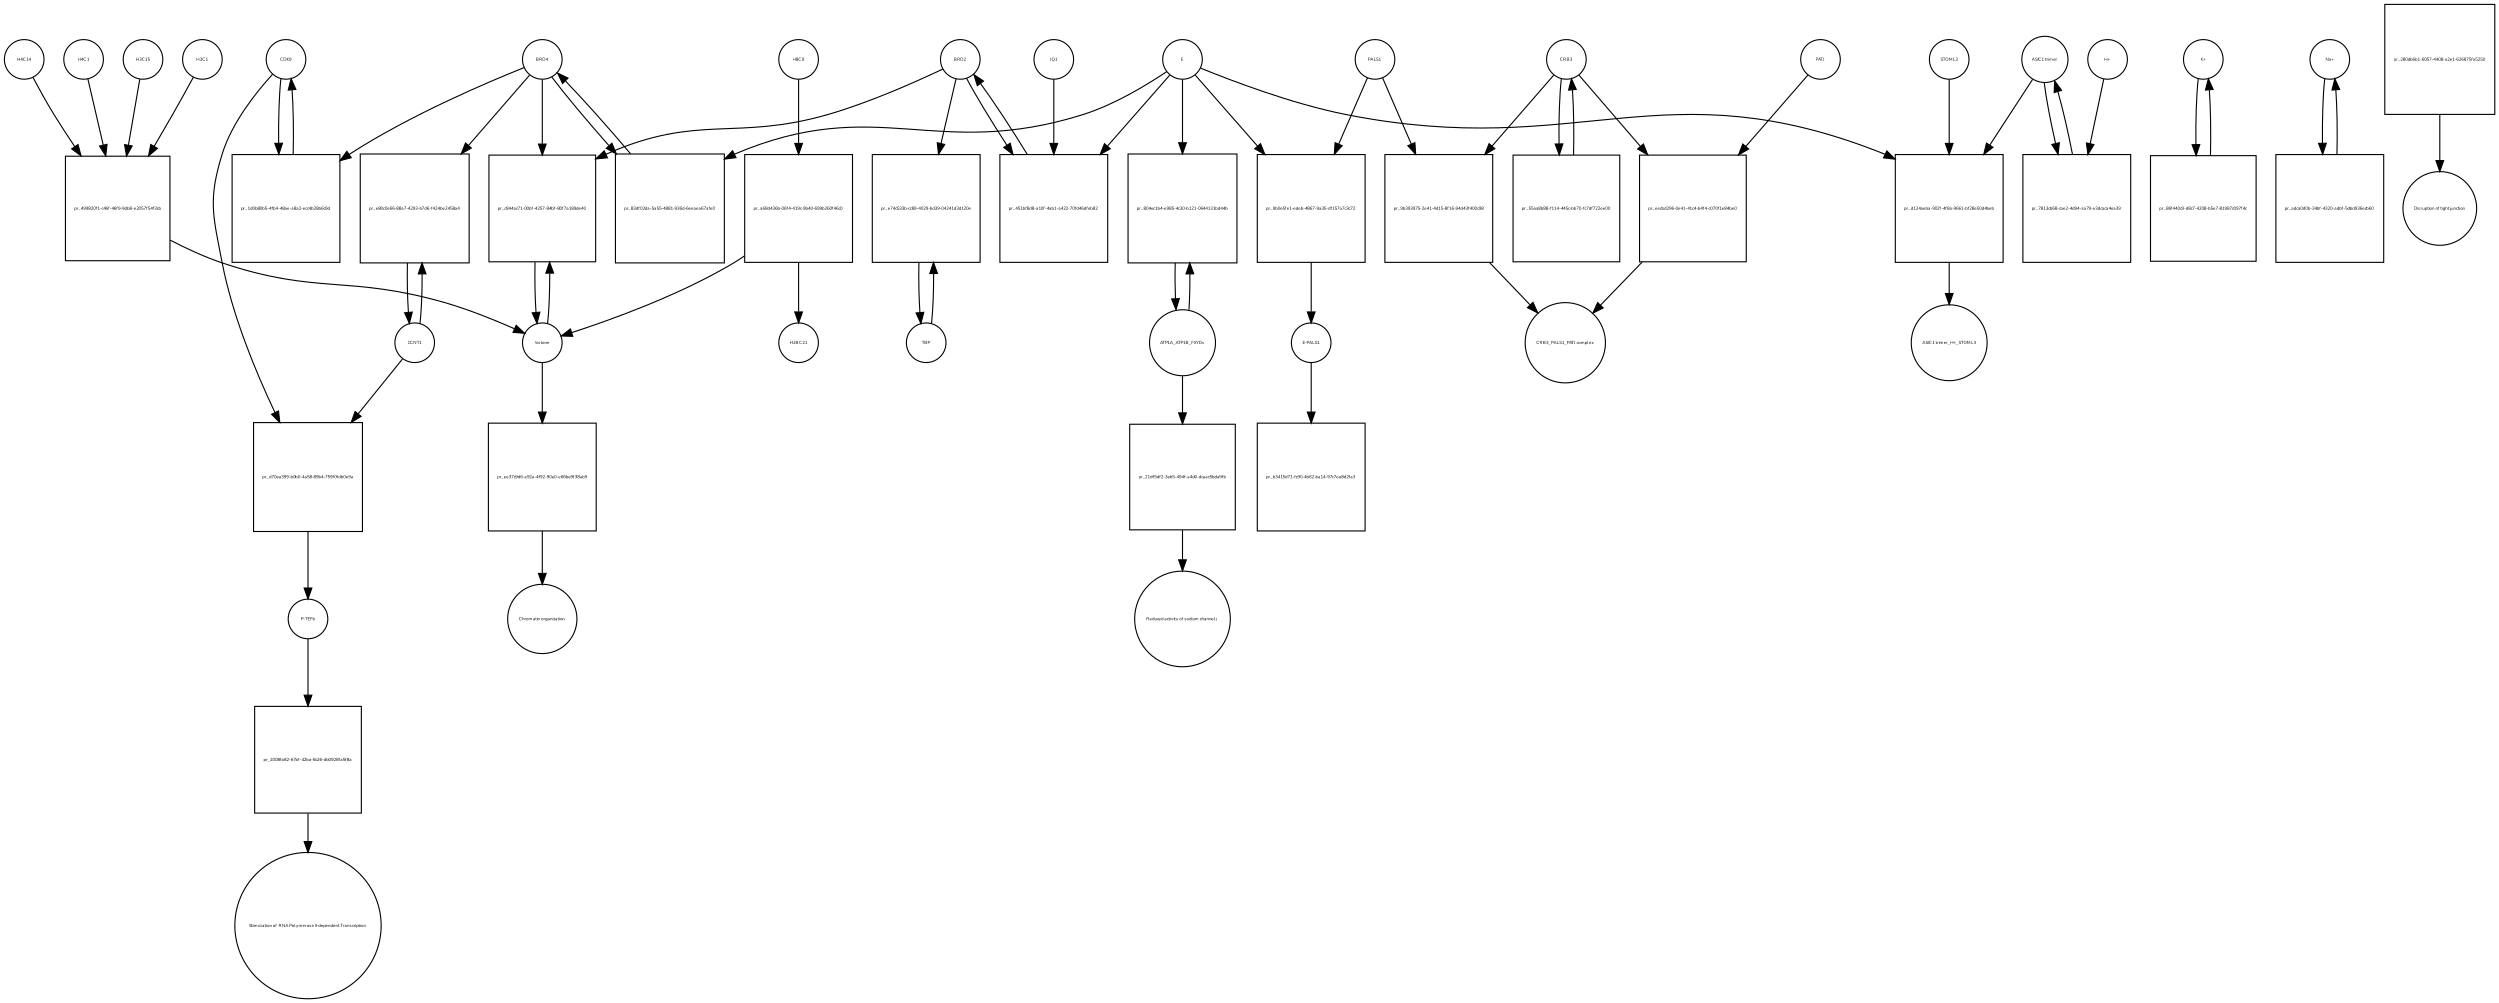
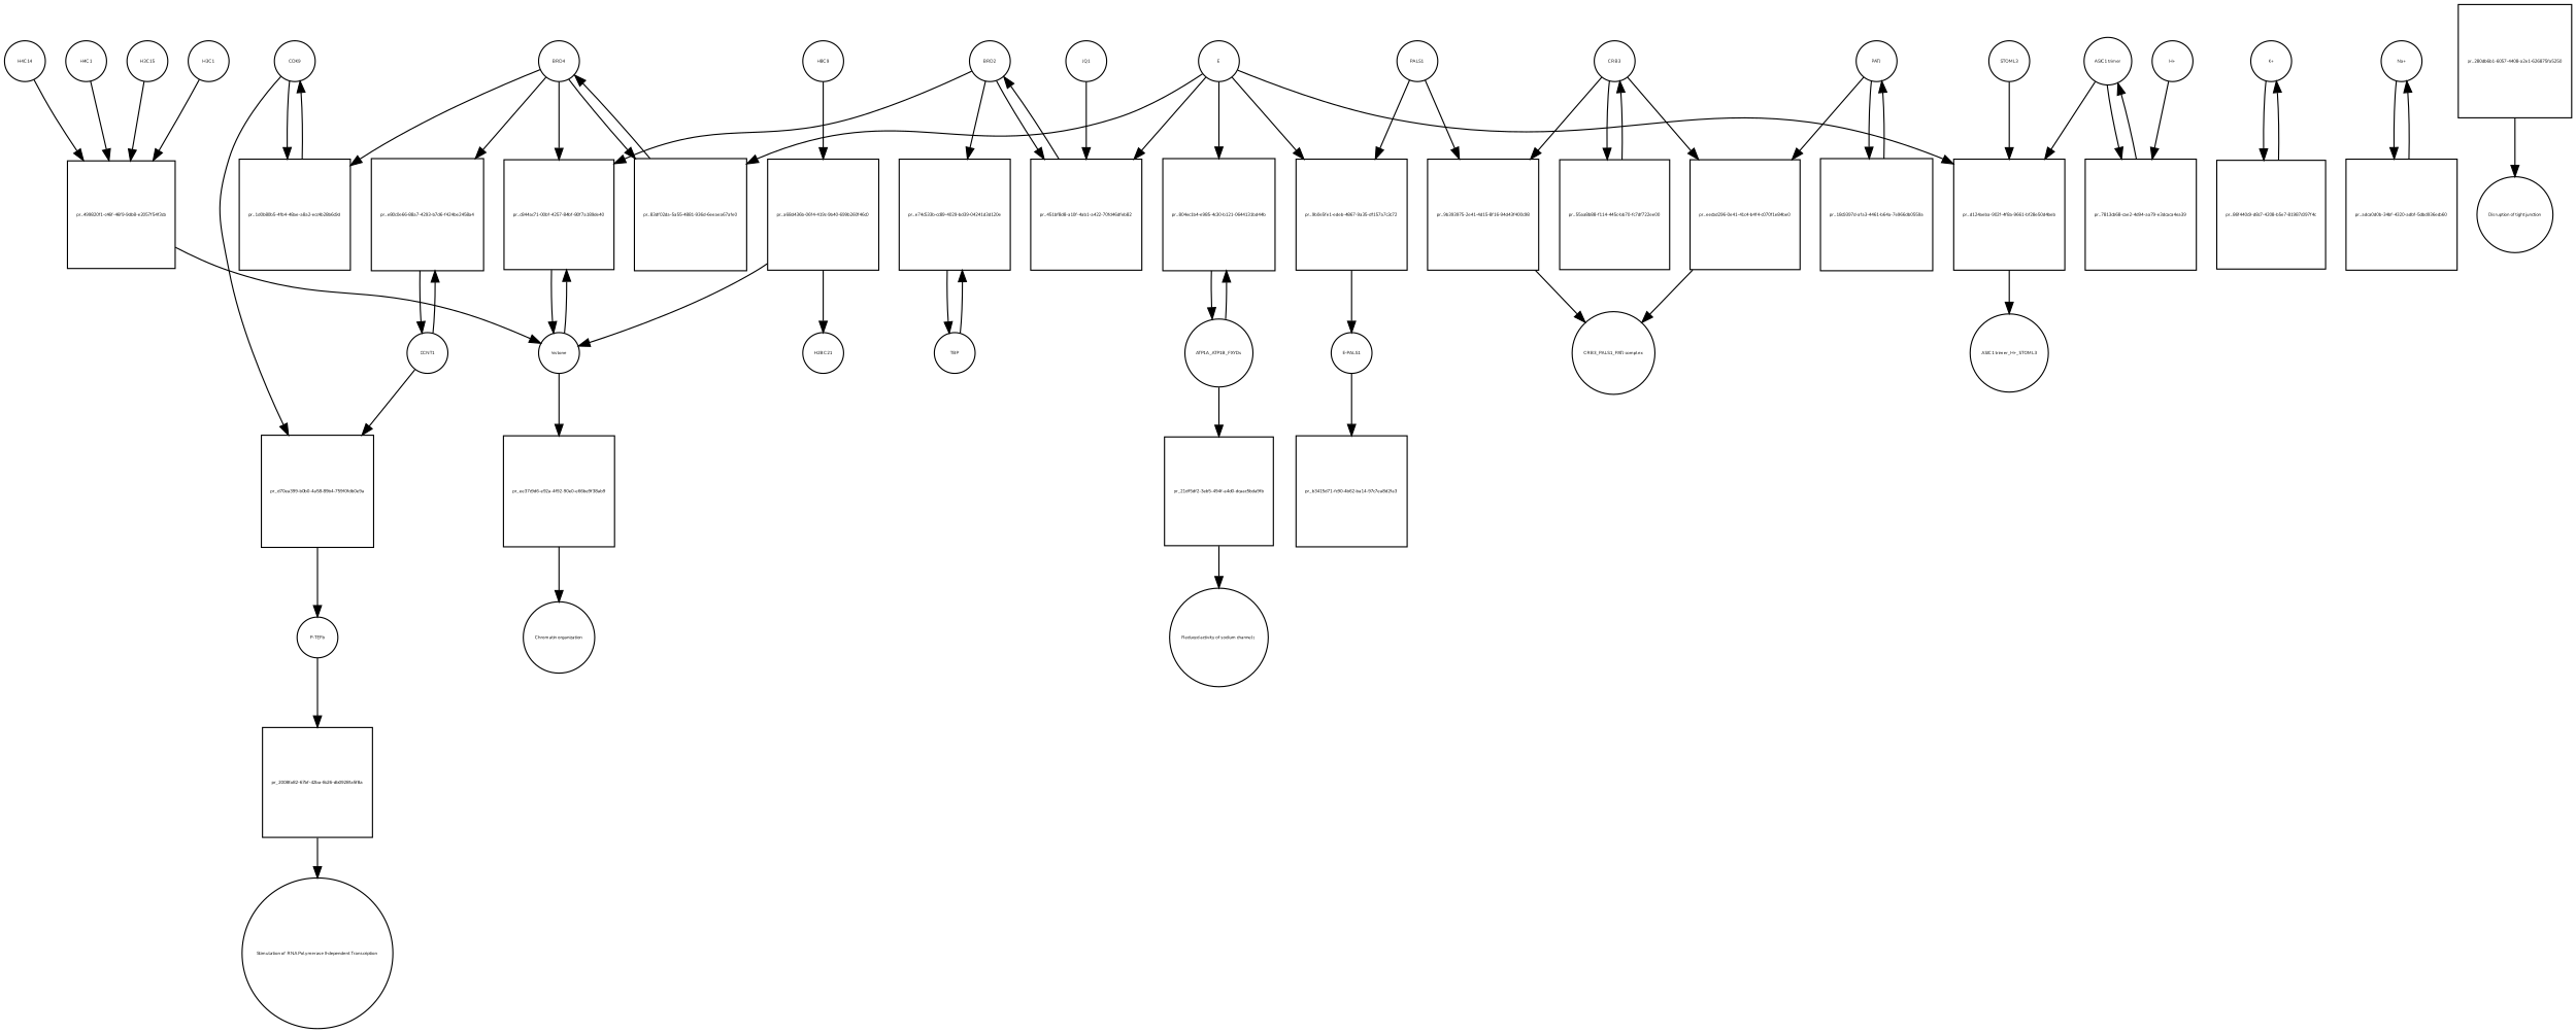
  strict digraph {
    fontname=Nunito
    node [bipartite=0 cls=process fontname=Nunito fontsize=4 shape=circle]
    edge [fontname=Nunito interaction_type=consumption]
    n1 [cls=macromolecule label=CDK9]
    n2 [bipartite=1 label="pr_1d0b80b5-4fb4-48ae-a8a2-ecc4b28b6c9d" shape=square]
    n3 [bipartite=1 label="pr_d70ea399-b0b0-4a58-89b4-759f0fdb0e9a" shape=square]
    n4 [cls=complex label="P-TEFb"]
    n5 [cls=macromolecule label=BRD4]
    n6 [bipartite=1 label="pr_e80c0e66-88a7-4293-b7d6-f424be2458a4" shape=square]
    n7 [bipartite=1 label="pr_c844ac71-00bf-4257-84bf-80f7a189de40" shape=square]
    n8 [bipartite=1 label="pr_83df02da-5a55-4881-936d-6eeaea67afe0" shape=square]
    n9 [cls=macromolecule label=CCNT1]
    n10 [cls=complex label=histone]
    n11 [bipartite=1 label="pr_ee37c9d6-e92a-4f92-90e0-e66be9f38ab9" shape=square]
    n12 [cls=phenotype label="Chromatin organization"]
    n13 [cls=macromolecule label=BRD2]
    n14 [bipartite=1 label="pr_451bf8d8-a10f-4ab1-a422-70fd46dfeb82" shape=square]
    n15 [bipartite=1 label="pr_e74c533b-cc89-4029-bd39-04241d3d120e" shape=square]
    n16 [cls=macromolecule label=TBP]
    n17 [annotation=urn_miriam_ncbiprotein_BCD58755 cls=macromolecule label=E]
    n18 [bipartite=1 label="pr_9b0e5fe1-edeb-4867-9a35-df157a7c3c72" shape=square]
    n19 [bipartite=1 label="pr_804ec1b4-e985-4c30-b121-0644131bd44b" shape=square]
    n20 [bipartite=1 label="pr_d124aeba-902f-4f8a-9661-bf28e50d4beb" shape=square]
    n21 [cls=complex label="E-PALS1"]
    n22 [cls=complex label=ATP1A_ATP1B_FXYDs]
    n23 [cls=complex label="ASIC1 trimer_H+_STOML3"]
    n24 [cls=macromolecule label=H4C14]
    n25 [bipartite=1 label="pr_499820f1-c46f-46f9-9db8-e2057f54f3cb" shape=square]
    n26 [cls=macromolecule label=H4C1]
    n27 [cls=macromolecule label=H3C15]
    n28 [cls=macromolecule label=H3C1]
    n29 [cls=macromolecule label=JQ1]
    n30 [cls=macromolecule label=H8C9]
    n31 [bipartite=1 label="pr_a68d436b-06f4-419c-9b40-699b260f46c0" shape=square]
    n32 [cls=macromolecule label=H2BC21]
    n33 [bipartite=1 label="pr_b3415d71-fc90-4b62-ba14-97c7ea8d2fa3" shape=square]
    n34 [cls=macromolecule label=PALS1]
    n35 [bipartite=1 label="pr_9b393975-2e41-4d15-8f16-94d43f400c98" shape=square]
    n36 [cls=complex label="CRB3_PALS1_PATJ complex"]
    n37 [cls=macromolecule label=CRB3]
    n38 [bipartite=1 label="pr_55aa8b88-f114-445c-bb70-fc7df722ee00" shape=square]
    n39 [bipartite=1 label="pr_eecbd296-0e41-41c4-b4f4-c070f1e84be0" shape=square]
    n40 [cls=macromolecule label=PATJ]
+   n41 [bipartite=1 label="pr_18c9397d-afa3-4461-b64a-7e966db0559a" shape=square]
    n42 [bipartite=1 label="pr_21df5df2-3eb5-494f-a4d0-dcaac5bda9fb" shape=square]
    n43 [cls=phenotype label="Reduced activity of sodium channels"]
    n44 [cls=macromolecule label="ASIC1 trimer"]
    n45 [bipartite=1 label="pr_7813cb68-cae2-4d94-aa79-e3dcaca4ea39" shape=square]
    n46 [cls="simple chemical" label="H+"]
    n47 [cls=macromolecule label=STOML3]
    n48 [cls="simple chemical" label="K+"]
    n49 [bipartite=1 label="pr_86f440c9-d8c7-4208-b5e7-81987c097f4c" shape=square]
    n50 [cls="simple chemical" label="Na+"]
    n51 [bipartite=1 label="pr_adca0d0b-34bf-4320-adbf-5dbd936ecb60" shape=square]
    n52 [bipartite=1 label="pr_280db6b1-6057-4408-a2e1-626875fa5250" shape=square]
    n53 [cls=phenotype label="Disruption of tight junction"]
    n54 [bipartite=1 label="pr_2008fa82-67bf-42ba-8c26-db0928fa5f8a" shape=square]
    n55 [cls=phenotype label=" Stimulation of  RNA Polymerase II-dependent Transcription "]
    n1 -> n2
    n1 -> n3
    n2 -> n1 [interaction_type=production]
    n3 -> n4 [interaction_type=production]
    n4 -> n54
    n5 -> n2 [annotation="urn_miriam_doi_10.18632%2Foncotarget.18583|urn_miriam_doi_10.1016%2Fj.molcel.2005.06.027" interaction_type=catalysis]
    n5 -> n6 [annotation="urn_miriam_doi_10.1016%2Fj.molcel.2005.06.027" interaction_type=catalysis]
    n5 -> n7 [annotation="urn_miriam_doi_10.1038%2Fnsmb.3228.|urn_miriam_doi_10.1016%2Fj.molcel.2008.01.018" interaction_type=catalysis]
    n5 -> n8
    n6 -> n9 [interaction_type=production]
    n7 -> n10 [interaction_type=production]
    n8 -> n5 [interaction_type=production]
    n9 -> n3
    n9 -> n6
    n10 -> n7
    n10 -> n11
    n11 -> n12 [interaction_type=production]
    n13 -> n7 [annotation="urn_miriam_doi_10.1038%2Fnsmb.3228.|urn_miriam_doi_10.1016%2Fj.molcel.2008.01.018" interaction_type=catalysis]
    n13 -> n14
    n13 -> n15 [annotation="urn_miriam_doi_10.1007%2Fs11010-006-9223-6" interaction_type=catalysis]
    n14 -> n13 [interaction_type=production]
    n15 -> n16 [interaction_type=production]
    n16 -> n15
    n17 -> n8 [annotation="urn_miriam_doi_10.1038%2Fs41586-020-2286-9" interaction_type=inhibition]
    n17 -> n14 [annotation="urn_miriam_doi_10.1038%2Fs41586-020-2286-9|urn_miriam_doi_10.1080%2F15592294.2018.1469891" interaction_type=inhibition]
    n17 -> n18
    n17 -> n19 [annotation="urn_miriam_doi_10.1016%2Fj.virol.2011.03.029" interaction_type=inhibition]
    n17 -> n20 [annotation="urn_miriam_doi_10.1016%2Fj.virol.2011.03.029" interaction_type=inhibition]
    n18 -> n21 [interaction_type=production]
    n19 -> n22 [interaction_type=production]
    n20 -> n23 [interaction_type=production]
    n21 -> n33
    n22 -> n19
    n22 -> n42
    n24 -> n25
    n25 -> n10 [interaction_type=production]
    n26 -> n25
    n27 -> n25
    n28 -> n25
    n29 -> n14 [annotation="urn_miriam_doi_10.1038%2Fs41586-020-2286-9|urn_miriam_doi_10.1080%2F15592294.2018.1469891" interaction_type=inhibition]
    n30 -> n31
    n31 -> n10 [interaction_type=production]
    n31 -> n32
    n34 -> n18
    n34 -> n35
    n35 -> n36 [interaction_type=production]
    n37 -> n35
    n37 -> n38
    n37 -> n39
    n38 -> n37 [interaction_type=production]
    n39 -> n36 [interaction_type=production]
    n40 -> n39
+   n40 -> n41
+   n41 -> n40 [interaction_type=production]
    n42 -> n43 [interaction_type=production]
    n44 -> n20
    n44 -> n45
    n45 -> n44 [interaction_type=production]
    n46 -> n45
    n47 -> n20
    n48 -> n49
    n49 -> n48 [interaction_type=production]
    n50 -> n51
    n51 -> n50 [interaction_type=production]
    n52 -> n53 [interaction_type=production]
    n54 -> n55 [interaction_type=production]
  }
